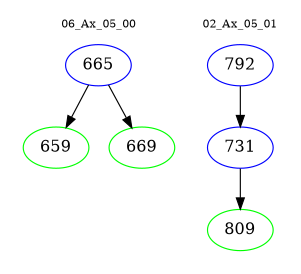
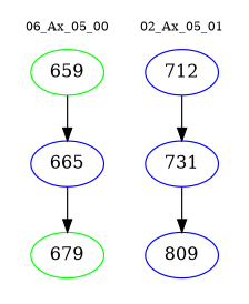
  digraph {
    node [color=blue]
    edge [color=black]
    n1 [label=665]
    n2 [color=green label=659]
-   n3 [color=green label=669]
-   n4 [label=792]
+   n3 [color=green label=679]
+   n4 [label=712]
    n5 [label=731]
-   n6 [color=green label=809]
+   n6 [label=809]
    subgraph cluster_1 {
      color=white
      fontsize=10
      label="06_Ax_05_00"
      n1
      n2
      n3
    }
    subgraph cluster_2 {
      color=white
      fontsize=10
      label="02_Ax_05_01"
      n4
      n5
      n6
    }
-   n1 -> n2
+   n2 -> n1
    n1 -> n3
    n4 -> n5
    n5 -> n6
  }
